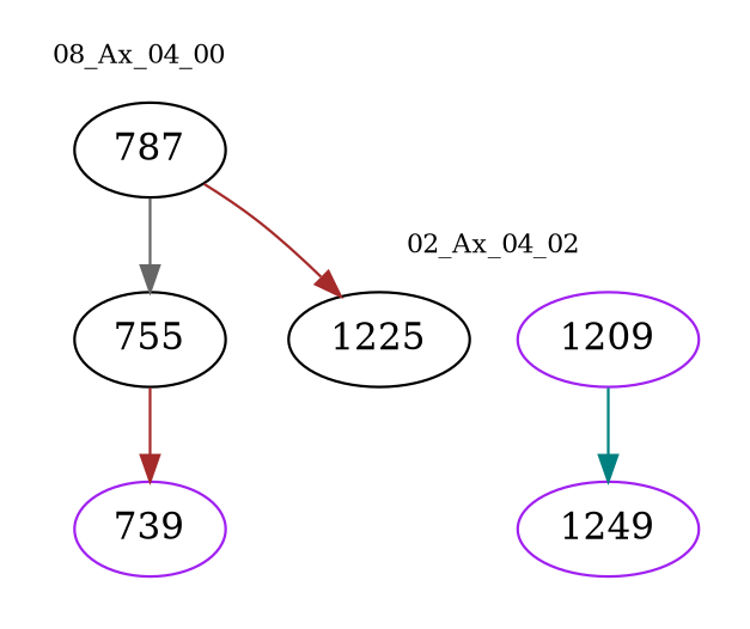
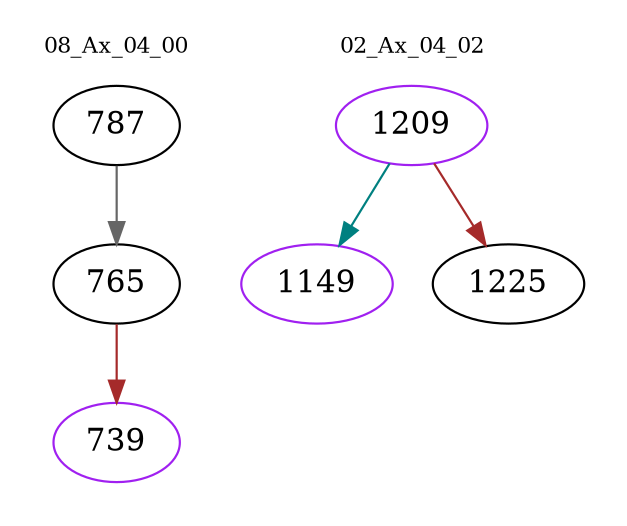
  digraph {
    node [color=black]
    edge [color=brown]
-   n1 [label=755]
+   n1 [label=765]
    n2 [color=purple label=739]
    n3 [label=787]
    n4 [color=purple label=1209]
-   n5 [color=purple label=1249]
+   n5 [color=purple label=1149]
    n6 [label=1225]
    subgraph cluster_1 {
      color=white
      fontsize=10
      label="08_Ax_04_00"
      n1
      n2
      n3
    }
    subgraph cluster_2 {
      color=white
      fontsize=10
      label="02_Ax_04_02"
      n4
      n5
      n6
    }
    n1 -> n2
    n3 -> n1 [color=gray40]
    n4 -> n5 [color=teal]
-   n3 -> n6
+   n4 -> n6
  }
